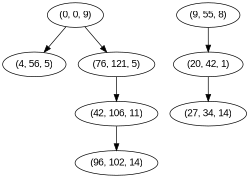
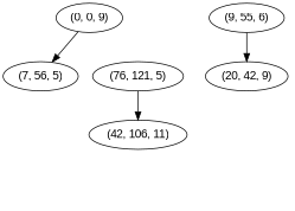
  digraph {
    fontname="Liberation Sans"
    node [fontname="Liberation Sans"]
    edge [fontname="Liberation Sans"]
    n1 [label="(0, 0, 9)"]
-   "(7, 56, 5)" [label="(4, 56, 5)"]
+   "(7, 56, 5)"
    "(76, 121, 5)"
    n4 [label="(42, 106, 11)"]
-   "(9, 55, 6)" [label="(9, 55, 8)"]
-   "(20, 42, 9)" [label="(20, 42, 1)"]
-   "(27, 34, 14)"
-   "(96, 102, 14)"
+   "(9, 55, 6)"
+   "(20, 42, 9)"
    n1 -> "(7, 56, 5)"
-   n1 -> "(76, 121, 5)"
    "(76, 121, 5)" -> n4
-   n4 -> "(96, 102, 14)"
    "(9, 55, 6)" -> "(20, 42, 9)"
-   "(20, 42, 9)" -> "(27, 34, 14)"
  }
